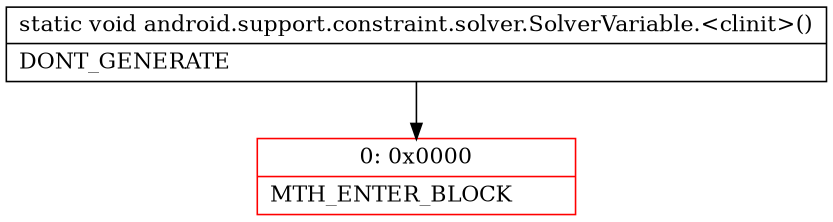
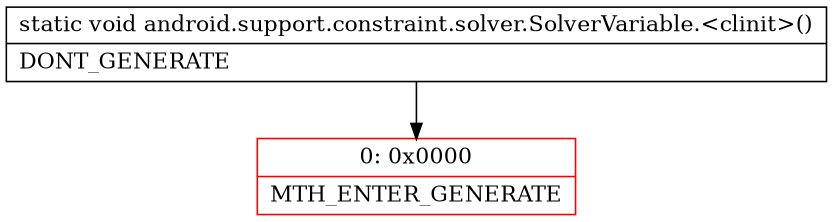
  digraph {
    node [shape=record]
-   n1 [color=red label="{0\:\ 0x0000|MTH_ENTER_BLOCK\l}"]
+   n1 [color=red label="{0\:\ 0x0000|MTH_ENTER_GENERATE\l}"]
    n2 [label="{static void android.support.constraint.solver.SolverVariable.\<clinit\>()  | DONT_GENERATE\l}"]
    subgraph cluster_1 {
      label="R(0)"
    }
    n2 -> n1
  }
